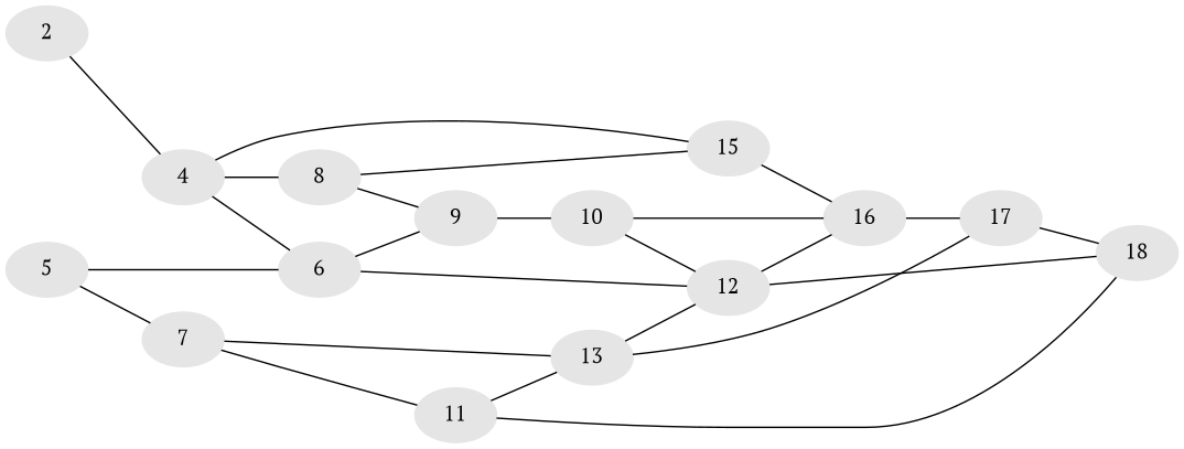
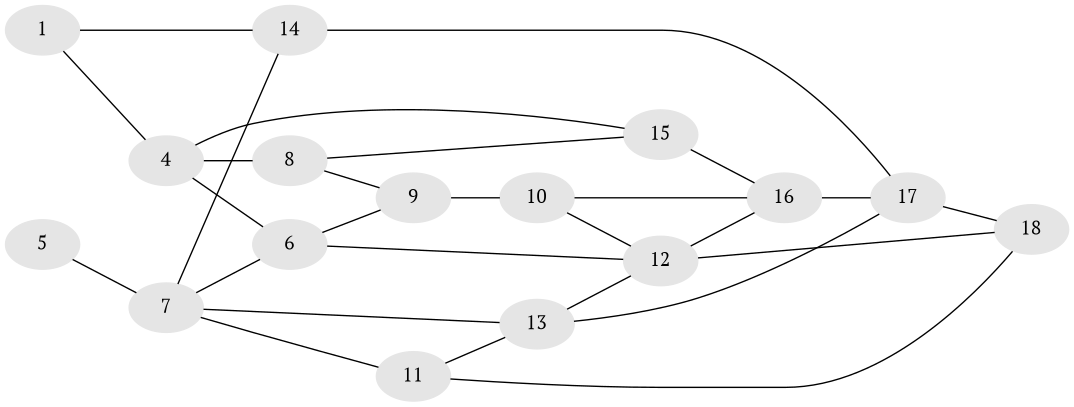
  graph {
    fontname="PT Serif"
    rankdir=LR
    node [color=gray90 fontname="PT Serif" style=filled]
    edge [fontname="PT Serif" weight=1.0]
-   1 [label=2]
+   1
    4
+   14
    6
    8
    15
    17
    5
    7
    9
    12
    16
    11
    13
    10
    18
    1 -- 4
+   1 -- 14 [weight=2.0]
    4 -- 6
    4 -- 8 [weight=2.0]
    4 -- 15
+   14 -- 17 [weight=2.0]
    6 -- 9
    6 -- 12
    8 -- 15
    8 -- 9 [weight=2.0]
    15 -- 16 [weight=2.0]
    17 -- 18 [weight=2.0]
-   5 -- 6 [weight=2.0]
+   7 -- 6 [weight=2.0]
    5 -- 7
+   7 -- 14
    7 -- 11
    7 -- 13
    9 -- 10 [weight=2.0]
    12 -- 16
    12 -- 18
    16 -- 17
    11 -- 13 [weight=2.0]
    11 -- 18
    13 -- 17
    13 -- 12
    10 -- 12
    10 -- 16
  }
